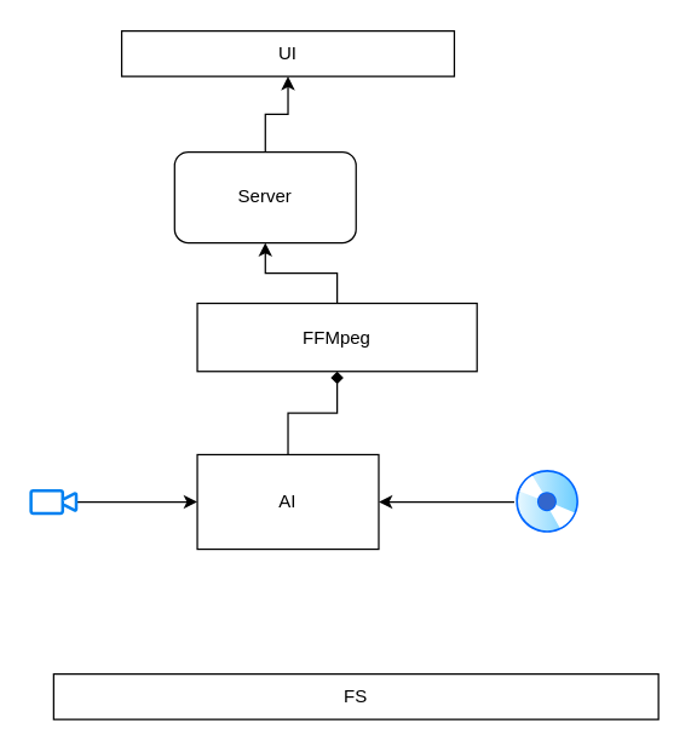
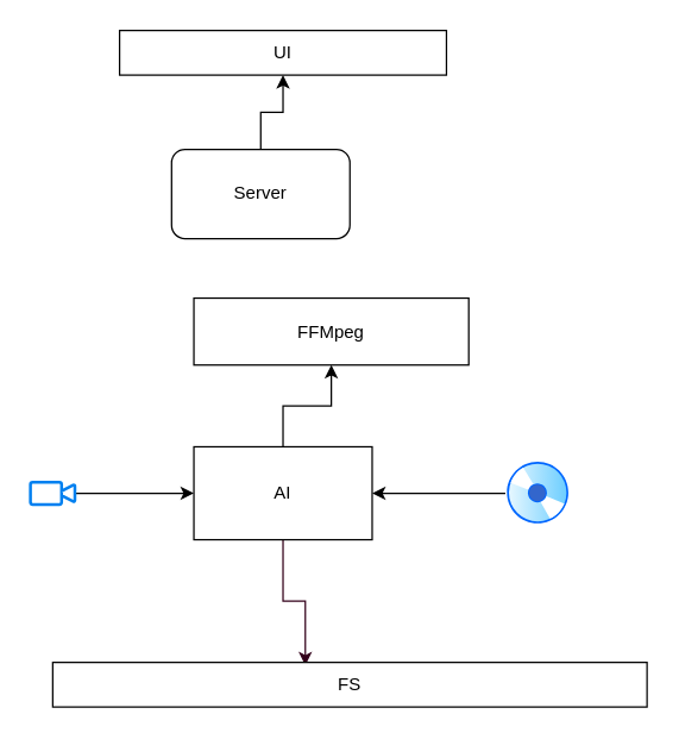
  <mxCell id="0" />
  <mxCell id="1" parent="0" />
  <mxCell id="2" value="" style="edgeStyle=orthogonalEdgeStyle;rounded=0;orthogonalLoop=1;jettySize=auto;html=1;entryX=0;entryY=0.5;entryDx=0;entryDy=0;" edge="1" parent="1" source="3" target="8"><mxGeometry relative="1" as="geometry"><mxPoint x="110" y="331.25" as="targetPoint" /></mxGeometry></mxCell>
  <mxCell id="3" value="" style="html=1;verticalLabelPosition=bottom;align=center;labelBackgroundColor=#ffffff;verticalAlign=top;strokeWidth=2;strokeColor=#0080F0;shadow=0;dashed=0;shape=mxgraph.ios7.icons.video_conversation;" vertex="1" parent="1"><mxGeometry x="20" y="323.75" width="30" height="15" as="geometry" /></mxCell>
  <mxCell id="4" value="" style="edgeStyle=orthogonalEdgeStyle;rounded=0;orthogonalLoop=1;jettySize=auto;html=1;" edge="1" parent="1" source="5" target="9"><mxGeometry relative="1" as="geometry" /></mxCell>
  <mxCell id="5" value="Server" style="rounded=1;whiteSpace=wrap;html=1;" vertex="1" parent="1"><mxGeometry x="115" y="100" width="120" height="60" as="geometry" /></mxCell>
- <mxCell id="7" style="edgeStyle=orthogonalEdgeStyle;rounded=0;orthogonalLoop=1;jettySize=auto;html=1;exitX=0.5;exitY=0;exitDx=0;exitDy=0;entryX=0.5;entryY=1;entryDx=0;entryDy=0;endArrow=diamond;" edge="1" parent="1" source="8" target="14"><mxGeometry relative="1" as="geometry" /></mxCell>
+ <mxCell id="6" style="edgeStyle=orthogonalEdgeStyle;rounded=0;orthogonalLoop=1;jettySize=auto;html=1;exitX=0.5;exitY=1;exitDx=0;exitDy=0;entryX=0.425;entryY=0.067;entryDx=0;entryDy=0;entryPerimeter=0;startArrow=none;startFill=0;fillColor=#d5e8d4;strokeColor=#33001A;" edge="1" parent="1" source="8" target="10"><mxGeometry relative="1" as="geometry" /></mxCell>
+ <mxCell id="7" style="edgeStyle=orthogonalEdgeStyle;rounded=0;orthogonalLoop=1;jettySize=auto;html=1;exitX=0.5;exitY=0;exitDx=0;exitDy=0;entryX=0.5;entryY=1;entryDx=0;entryDy=0;" edge="1" parent="1" source="8" target="14"><mxGeometry relative="1" as="geometry" /></mxCell>
  <mxCell id="8" value="AI" style="rounded=0;whiteSpace=wrap;html=1;" vertex="1" parent="1"><mxGeometry x="130" y="300" width="120" height="62.5" as="geometry" /></mxCell>
  <mxCell id="9" value="UI" style="rounded=0;whiteSpace=wrap;html=1;" vertex="1" parent="1"><mxGeometry x="80" y="20" width="220" height="30" as="geometry" /></mxCell>
  <mxCell id="10" value="FS" style="rounded=0;whiteSpace=wrap;html=1;" vertex="1" parent="1"><mxGeometry x="35" y="445" width="400" height="30" as="geometry" /></mxCell>
  <mxCell id="11" style="edgeStyle=orthogonalEdgeStyle;rounded=0;orthogonalLoop=1;jettySize=auto;html=1;exitX=0;exitY=0.5;exitDx=0;exitDy=0;entryX=1;entryY=0.5;entryDx=0;entryDy=0;startArrow=none;startFill=0;elbow=vertical;" edge="1" parent="1" source="12" target="8"><mxGeometry relative="1" as="geometry"><mxPoint x="110" y="466.25" as="targetPoint" /></mxGeometry></mxCell>
  <mxCell id="12" value="" style="aspect=fixed;perimeter=ellipsePerimeter;html=1;align=center;shadow=0;dashed=0;spacingTop=3;image;image=img/lib/active_directory/cd_dvd.svg;" vertex="1" parent="1"><mxGeometry x="340" y="309.38" width="43.75" height="43.75" as="geometry" /></mxCell>
- <mxCell id="13" style="edgeStyle=orthogonalEdgeStyle;rounded=0;orthogonalLoop=1;jettySize=auto;html=1;exitX=0.5;exitY=0;exitDx=0;exitDy=0;entryX=0.5;entryY=1;entryDx=0;entryDy=0;" edge="1" parent="1" source="14" target="5"><mxGeometry relative="1" as="geometry" /></mxCell>
  <mxCell id="14" value="FFMpeg" style="rounded=0;whiteSpace=wrap;html=1;" vertex="1" parent="1"><mxGeometry x="130" y="200" width="185" height="45" as="geometry" /></mxCell>
